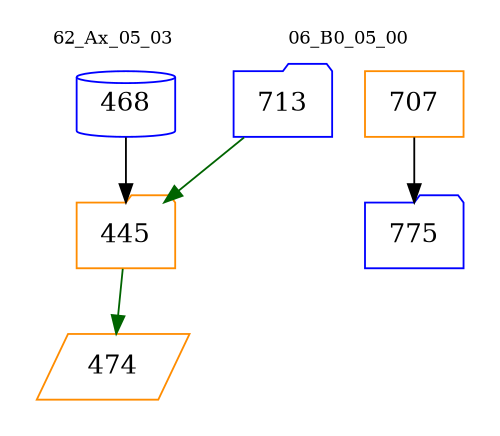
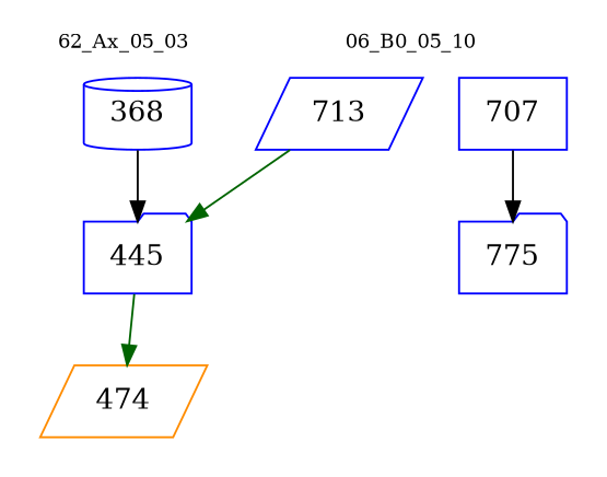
  digraph {
    fontname="DejaVu Serif"
    node [color=blue fontname="DejaVu Serif" shape=folder]
    edge [color=black fontname="DejaVu Serif"]
-   n1 [label=468 shape=cylinder]
-   n2 [color=darkorange label=445]
+   n1 [label=368 shape=cylinder]
+   n2 [label=445]
    n3 [color=darkorange label=474 shape=parallelogram]
-   n4 [label=713]
-   n5 [color=darkorange label=707 shape=box]
+   n4 [label=713 shape=parallelogram]
+   n5 [label=707 shape=box]
    n6 [label=775]
    subgraph cluster_1 {
      color=white
      fontsize=10
      label="62_Ax_05_03"
      n1
      n2
      n3
    }
    subgraph cluster_2 {
      color=white
      fontsize=10
-     label="06_B0_05_00"
+     label="06_B0_05_10"
      n4
      n5
      n6
    }
    n1 -> n2
    n2 -> n3 [color=darkgreen]
    n4 -> n2 [color=darkgreen]
    n5 -> n6
  }
